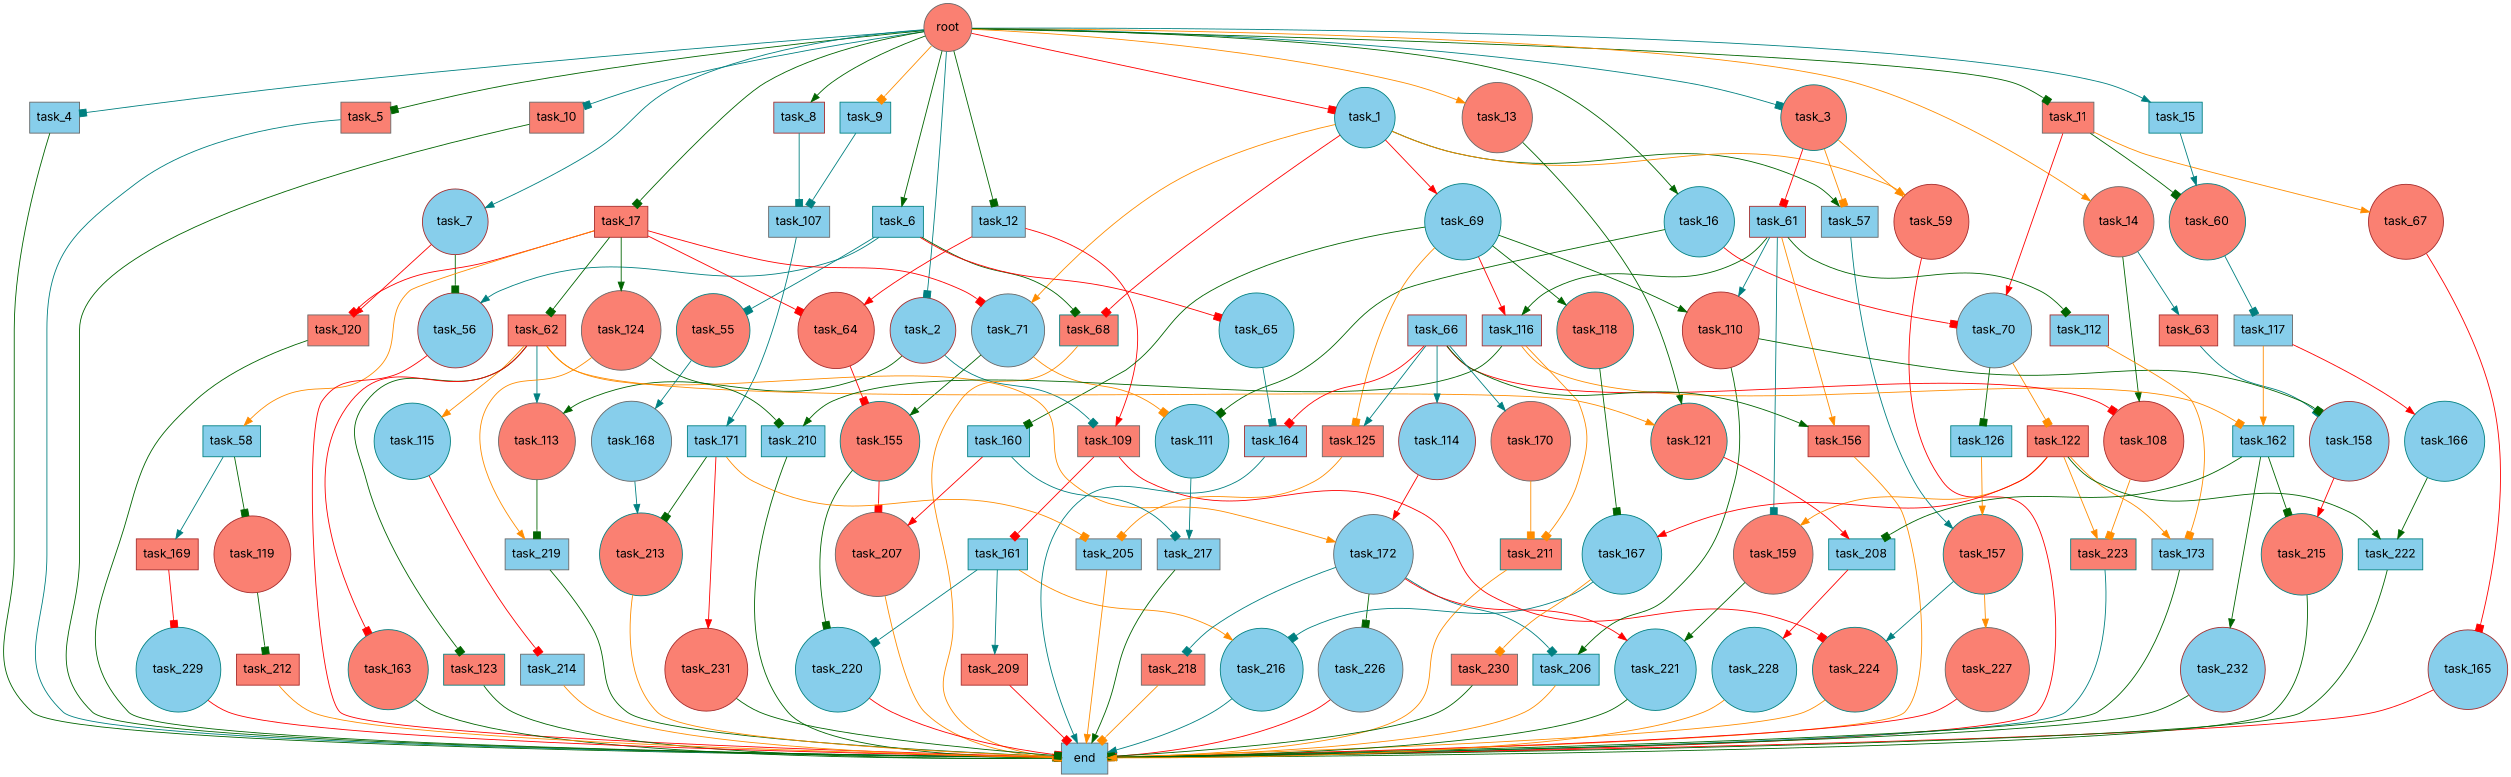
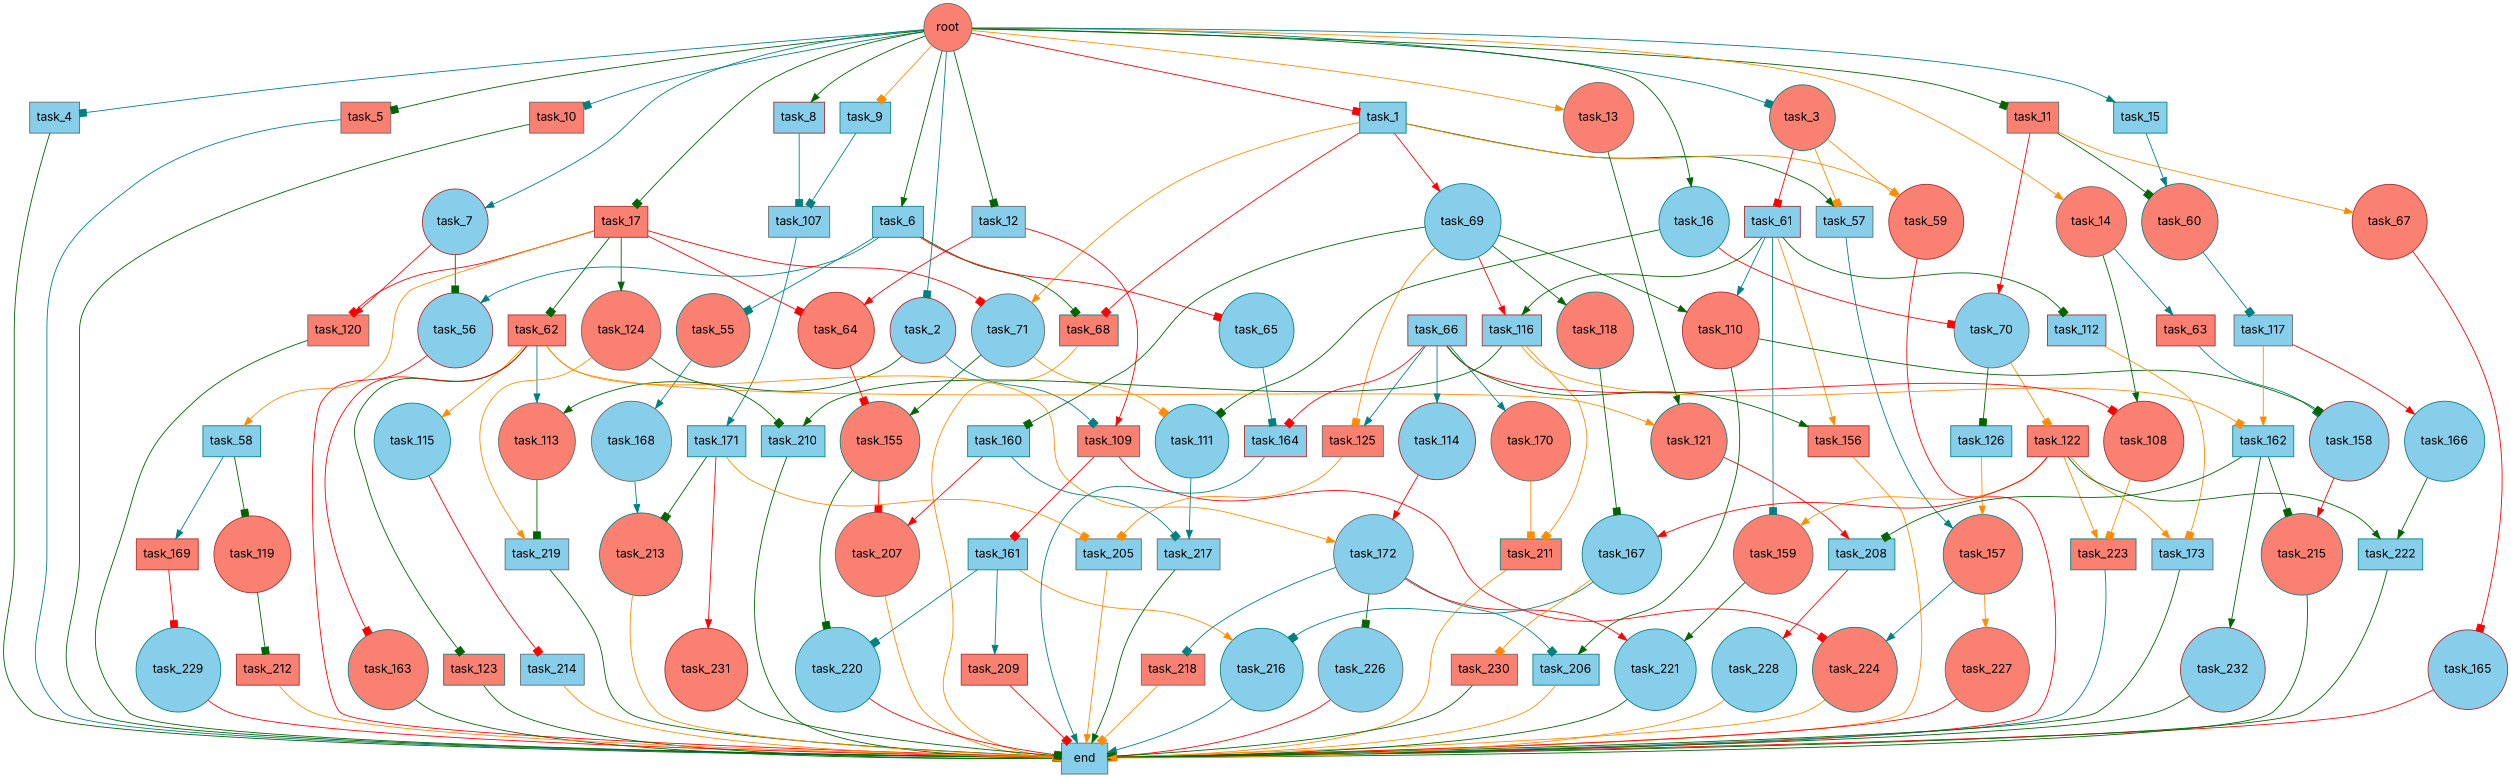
  digraph {
    fontname=Inter
    node [color=teal fillcolor=skyblue fontname=Inter shape=circle style=filled]
    edge [arrowhead=box color=darkgreen fontname=Inter]
    root [color=gray40 fillcolor=salmon]
-   task_1
+   task_1 [shape=box]
    task_2 [color=brown]
    task_3 [fillcolor=salmon]
    task_4 [color=gray40 shape=box]
    task_5 [color=gray40 fillcolor=salmon shape=box]
    task_6 [shape=box]
    task_7 [color=brown]
    task_8 [color=brown shape=box]
    task_9 [shape=box]
    task_10 [color=gray40 fillcolor=salmon shape=box]
    task_11 [color=gray40 fillcolor=salmon shape=box]
    task_12 [color=gray40 shape=box]
    task_13 [color=gray40 fillcolor=salmon]
    task_14 [color=gray40 fillcolor=salmon]
    task_15 [shape=box]
    task_16
    task_17 [color=brown fillcolor=salmon shape=box]
    task_57 [color=gray40 shape=box]
    task_59 [color=brown fillcolor=salmon]
    task_68 [fillcolor=salmon shape=box]
    task_69
    task_71 [color=gray40]
    task_109 [color=gray40 fillcolor=salmon shape=box]
    task_113 [color=gray40 fillcolor=salmon]
    task_61 [color=brown shape=box]
    end [color=gray40 shape=box]
    task_55 [fillcolor=salmon]
    task_56 [color=brown]
    task_65
    task_120 [color=gray40 fillcolor=salmon shape=box]
    task_107 [color=gray40 shape=box]
    task_60 [fillcolor=salmon]
    task_67 [color=brown fillcolor=salmon]
    task_70 [color=gray40]
    task_64 [color=brown fillcolor=salmon]
    task_121 [fillcolor=salmon]
    task_63 [color=brown fillcolor=salmon shape=box]
    task_108 [color=brown fillcolor=salmon]
    task_111
    task_58 [shape=box]
    task_62 [color=brown fillcolor=salmon shape=box]
    task_124 [color=gray40 fillcolor=salmon]
    task_157 [fillcolor=salmon]
    task_110 [color=brown fillcolor=salmon]
    task_116 [color=brown shape=box]
    task_125 [color=gray40 fillcolor=salmon shape=box]
    task_118 [fillcolor=salmon]
    task_160 [shape=box]
    task_155 [fillcolor=salmon]
    task_161 [shape=box]
    task_224 [fillcolor=salmon]
    task_219 [color=gray40 shape=box]
    task_112 [color=brown shape=box]
    task_156 [color=brown fillcolor=salmon shape=box]
    task_159 [color=gray40 fillcolor=salmon]
    task_168 [color=gray40]
    task_164 [color=brown shape=box]
    task_171 [shape=box]
    task_117 [color=gray40 shape=box]
    task_165 [color=brown]
    task_122 [color=brown fillcolor=salmon shape=box]
    task_126 [shape=box]
    task_208 [shape=box]
    task_158 [color=brown]
    task_223 [fillcolor=salmon shape=box]
    task_66 [color=brown shape=box]
    task_114 [color=brown]
    task_170 [color=gray40 fillcolor=salmon]
    task_217 [color=gray40 shape=box]
    task_119 [color=brown fillcolor=salmon]
    task_169 [color=brown fillcolor=salmon shape=box]
    task_115
    task_123 [fillcolor=salmon shape=box]
    task_163 [fillcolor=salmon]
    task_172 [color=gray40]
    task_210 [shape=box]
    task_213 [fillcolor=salmon]
    task_227 [color=gray40 fillcolor=salmon]
    task_212 [color=brown fillcolor=salmon shape=box]
    task_229
    task_162 [shape=box]
    task_166
    task_206 [shape=box]
    task_173 [color=gray40 shape=box]
    task_211 [fillcolor=salmon shape=box]
    task_221
    task_214 [color=gray40 shape=box]
    task_218 [color=gray40 fillcolor=salmon shape=box]
    task_226 [color=gray40]
    task_215 [fillcolor=salmon]
    task_207 [color=gray40 fillcolor=salmon]
    task_220
    task_205 [color=gray40 shape=box]
    task_167
    task_222 [shape=box]
    task_231 [color=brown fillcolor=salmon]
    task_209 [color=brown fillcolor=salmon shape=box]
    task_216
    task_232 [color=brown]
    task_230 [color=gray40 fillcolor=salmon shape=box]
    task_228
    root -> task_1 [color=red]
    root -> task_2 [color=teal]
    root -> task_3 [color=teal]
    root -> task_4 [color=teal]
    root -> task_5
    root -> task_6 [arrowhead=normal]
    root -> task_7 [arrowhead=normal color=teal]
    root -> task_8 [arrowhead=normal]
    root -> task_9 [color=darkorange]
    root -> task_10 [color=teal]
    root -> task_11
    root -> task_12
    root -> task_13 [arrowhead=normal color=darkorange]
    root -> task_14 [arrowhead=normal color=darkorange]
    root -> task_15 [arrowhead=normal color=teal]
    root -> task_16 [arrowhead=normal]
    root -> task_17
    task_1 -> task_57 [arrowhead=normal]
    task_1 -> task_59 [arrowhead=normal color=darkorange]
    task_1 -> task_68 [color=red]
    task_1 -> task_69 [arrowhead=normal color=red]
    task_1 -> task_71 [arrowhead=normal color=darkorange]
    task_2 -> task_109 [color=teal]
    task_2 -> task_113 [arrowhead=normal]
    task_3 -> task_57 [color=darkorange]
    task_3 -> task_59 [arrowhead=normal color=darkorange]
    task_3 -> task_61 [color=red]
    task_4 -> end [arrowhead=normal]
    task_5 -> end [color=teal]
    task_6 -> task_68
    task_6 -> task_55 [color=teal]
    task_6 -> task_56 [arrowhead=normal color=teal]
    task_6 -> task_65 [color=red]
    task_7 -> task_56
    task_7 -> task_120 [arrowhead=normal color=red]
    task_8 -> task_107 [color=teal]
    task_9 -> task_107 [color=teal]
    task_10 -> end [arrowhead=normal]
    task_11 -> task_60
    task_11 -> task_67 [arrowhead=normal color=darkorange]
    task_11 -> task_70 [arrowhead=normal color=red]
    task_12 -> task_109 [arrowhead=normal color=red]
    task_12 -> task_64 [arrowhead=normal color=red]
    task_13 -> task_121 [arrowhead=normal]
    task_14 -> task_63 [arrowhead=normal color=teal]
    task_14 -> task_108 [arrowhead=normal]
    task_15 -> task_60 [arrowhead=normal color=teal]
    task_16 -> task_70 [color=red]
    task_16 -> task_111
    task_17 -> task_71 [color=red]
    task_17 -> task_120 [color=red]
    task_17 -> task_64 [color=red]
    task_17 -> task_58 [arrowhead=normal color=darkorange]
    task_17 -> task_62
    task_17 -> task_124 [arrowhead=normal]
    task_57 -> task_157 [arrowhead=normal color=teal]
    task_59 -> end [arrowhead=normal color=red]
    task_68 -> end [color=darkorange]
    task_69 -> task_110 [arrowhead=normal]
    task_69 -> task_116 [arrowhead=normal color=red]
    task_69 -> task_125 [color=darkorange]
    task_69 -> task_118 [arrowhead=normal]
    task_69 -> task_160
    task_71 -> task_111 [color=darkorange]
    task_71 -> task_155 [arrowhead=normal]
    task_109 -> task_161 [color=red]
    task_109 -> task_224 [color=red]
    task_113 -> task_219
    task_61 -> task_110 [arrowhead=normal color=teal]
    task_61 -> task_116 [arrowhead=normal]
    task_61 -> task_112
    task_61 -> task_156 [arrowhead=normal color=darkorange]
    task_61 -> task_159 [color=teal]
    task_55 -> task_168 [arrowhead=normal color=teal]
    task_56 -> end [color=red]
    task_65 -> task_164 [color=teal]
    task_120 -> end
    task_107 -> task_171 [arrowhead=normal color=teal]
    task_60 -> task_117 [color=teal]
    task_67 -> task_165 [color=red]
    task_70 -> task_122 [color=darkorange]
    task_70 -> task_126
    task_64 -> task_155 [color=red]
    task_121 -> task_208 [arrowhead=normal color=red]
    task_63 -> task_158 [color=teal]
    task_108 -> task_223 [color=darkorange]
    task_111 -> task_217 [arrowhead=normal color=teal]
    task_58 -> task_119
    task_58 -> task_169 [arrowhead=normal color=teal]
    task_62 -> task_113 [arrowhead=normal color=teal]
    task_62 -> task_121 [arrowhead=normal color=darkorange]
    task_62 -> task_115 [arrowhead=normal color=darkorange]
    task_62 -> task_123
    task_62 -> task_163 [color=red]
    task_62 -> task_172 [arrowhead=normal color=darkorange]
    task_124 -> task_219 [arrowhead=normal color=darkorange]
    task_124 -> task_210
    task_157 -> task_224 [arrowhead=normal color=teal]
    task_157 -> task_227 [arrowhead=normal color=darkorange]
    task_110 -> task_158
    task_110 -> task_206 [arrowhead=normal]
    task_116 -> task_210 [arrowhead=normal]
    task_116 -> task_162 [color=darkorange]
    task_116 -> task_211 [color=darkorange]
    task_125 -> task_205 [color=darkorange]
    task_118 -> task_167
    task_160 -> task_217 [color=teal]
    task_160 -> task_207 [arrowhead=normal color=red]
    task_155 -> task_207 [color=red]
    task_155 -> task_220
    task_161 -> task_220 [color=teal]
    task_161 -> task_209 [arrowhead=normal color=teal]
    task_161 -> task_216 [arrowhead=normal color=darkorange]
    task_224 -> end [color=darkorange]
    task_219 -> end
    task_112 -> task_173 [color=darkorange]
    task_156 -> end [arrowhead=normal color=darkorange]
    task_159 -> task_221 [arrowhead=normal]
    task_168 -> task_213 [arrowhead=normal color=teal]
    task_164 -> end [arrowhead=normal color=teal]
    task_171 -> task_213
    task_171 -> task_205 [color=darkorange]
    task_171 -> task_231 [arrowhead=normal color=red]
    task_117 -> task_162 [arrowhead=normal color=darkorange]
    task_117 -> task_166 [arrowhead=normal color=red]
    task_165 -> end [arrowhead=normal color=red]
    task_122 -> task_159 [arrowhead=normal color=darkorange]
    task_122 -> task_223 [arrowhead=normal color=darkorange]
    task_122 -> task_173 [arrowhead=normal color=darkorange]
    task_122 -> task_167 [arrowhead=normal color=red]
    task_122 -> task_222 [arrowhead=normal]
    task_126 -> task_157 [arrowhead=normal color=darkorange]
    task_208 -> task_228 [arrowhead=normal color=red]
    task_158 -> task_215 [arrowhead=normal color=red]
    task_223 -> end [color=teal]
    task_66 -> task_108 [color=red]
    task_66 -> task_125 [arrowhead=normal color=teal]
    task_66 -> task_156 [arrowhead=normal]
    task_66 -> task_164 [color=red]
    task_66 -> task_114 [arrowhead=normal color=teal]
    task_66 -> task_170 [arrowhead=normal color=teal]
    task_114 -> task_172 [arrowhead=normal color=red]
    task_170 -> task_211 [color=darkorange]
    task_217 -> end [arrowhead=normal]
    task_119 -> task_212
    task_169 -> task_229 [color=red]
    task_115 -> task_214 [color=red]
    task_123 -> end [arrowhead=normal]
    task_163 -> end
    task_172 -> task_206 [color=teal]
    task_172 -> task_221 [arrowhead=normal color=red]
    task_172 -> task_218 [color=teal]
    task_172 -> task_226
    task_210 -> end
    task_213 -> end [color=darkorange]
    task_227 -> end [color=red]
    task_212 -> end [arrowhead=normal color=darkorange]
    task_229 -> end [color=red]
    task_162 -> task_208
    task_162 -> task_215
    task_162 -> task_232 [arrowhead=normal]
    task_166 -> task_222 [arrowhead=normal]
    task_206 -> end [color=darkorange]
    task_173 -> end [arrowhead=normal]
    task_211 -> end [color=darkorange]
    task_221 -> end [arrowhead=normal]
    task_214 -> end [color=darkorange]
    task_218 -> end [color=darkorange]
    task_226 -> end [arrowhead=normal color=red]
    task_215 -> end [arrowhead=normal]
    task_207 -> end [color=darkorange]
    task_220 -> end [color=red]
    task_205 -> end [arrowhead=normal color=darkorange]
    task_167 -> task_216 [color=teal]
    task_167 -> task_230 [color=darkorange]
    task_222 -> end [arrowhead=normal]
    task_231 -> end
    task_209 -> end [color=red]
    task_216 -> end [arrowhead=normal color=teal]
    task_232 -> end [arrowhead=normal]
    task_230 -> end
    task_228 -> end [arrowhead=normal color=darkorange]
  }
